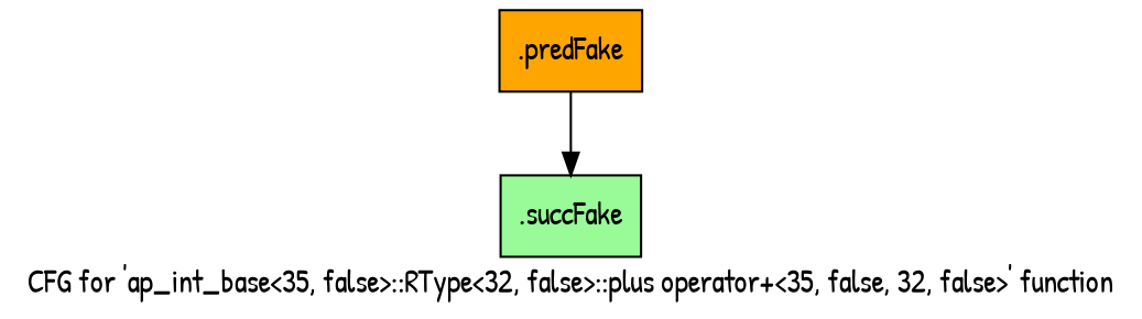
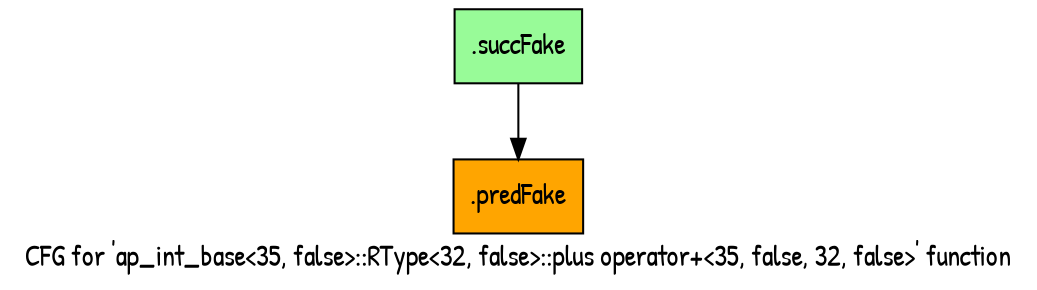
  digraph {
    label="CFG for 'ap_int_base\<35, false\>::RType\<32, false\>::plus operator+\<35, false, 32, false\>' function"
    fontname="Patrick Hand"
    node [shape=record style=filled fontname="Patrick Hand"]
    n1 [label="{.predFake}" fillcolor=orange]
    n2 [filename="/mnt/xilinx/Vitis_HLS/2021.2/include/ap_int_base.h" label="{.succFake}" linenumber=1540 fillcolor=palegreen]
-   n1 -> n2 [execusionnum=725 filename="/mnt/xilinx/Vitis_HLS/2021.2/include/ap_int_base.h" fontname="Patrick Hand"]
+   n2 -> n1 [execusionnum=725 filename="/mnt/xilinx/Vitis_HLS/2021.2/include/ap_int_base.h" fontname="Patrick Hand"]
  }
